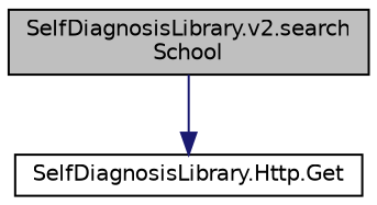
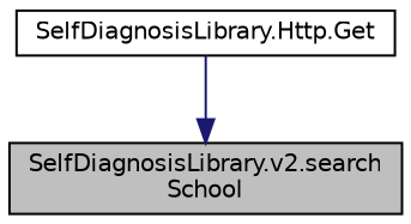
  digraph {
    rankdir=TB
    node [color=black fontname=Helvetica fontsize=10 shape=record style=filled]
    n1 [fillcolor=grey75 fontcolor=black height=0.2 label="SelfDiagnosisLibrary.v2.search\lSchool" width=0.4]
    n2 [fillcolor=white height=0.2 label="SelfDiagnosisLibrary.Http.Get" width=0.4]
-   n1 -> n2 [color=midnightblue fontname=Helvetica fontsize=10 labelfontname=Helvetica labelfontsize=10 style=solid]
+   n2 -> n1 [color=midnightblue fontname=Helvetica fontsize=10 labelfontname=Helvetica labelfontsize=10 style=solid]
  }
